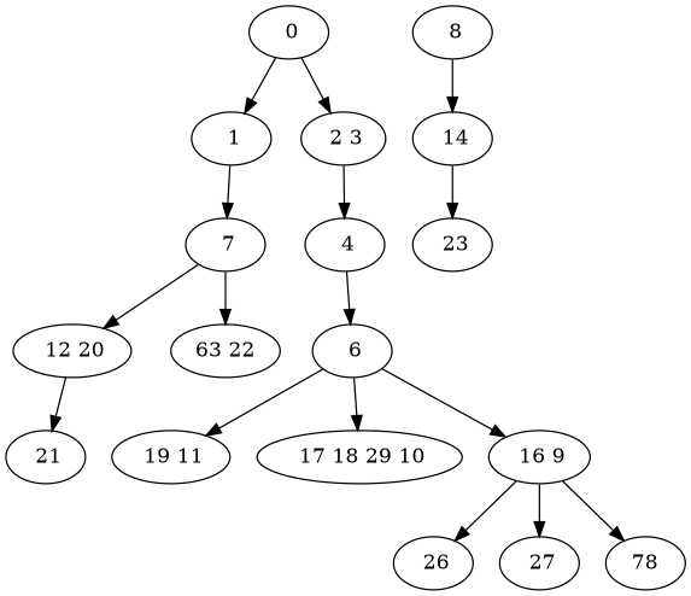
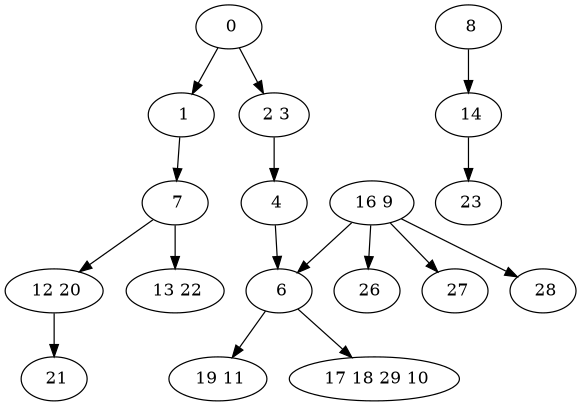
  digraph {
    " 0"
    " 1"
    " 2 3"
    " 7"
    " 4"
    " 6"
    " 19 11"
    " 17 18 29 10"
    " 16 9"
    " 12 20"
-   " 13 22" [label="63 22"]
+   " 13 22"
    " 26"
    " 27"
-   " 28" [label=78]
+   " 28"
    " 8"
    " 14"
    " 21"
    " 23"
    " 0" -> " 1"
    " 0" -> " 2 3"
    " 1" -> " 7"
    " 2 3" -> " 4"
    " 7" -> " 12 20"
    " 7" -> " 13 22"
    " 4" -> " 6"
    " 6" -> " 19 11"
    " 6" -> " 17 18 29 10"
-   " 6" -> " 16 9"
+   " 16 9" -> " 6"
    " 16 9" -> " 26"
    " 16 9" -> " 27"
    " 16 9" -> " 28"
    " 12 20" -> " 21"
    " 8" -> " 14"
    " 14" -> " 23"
  }
